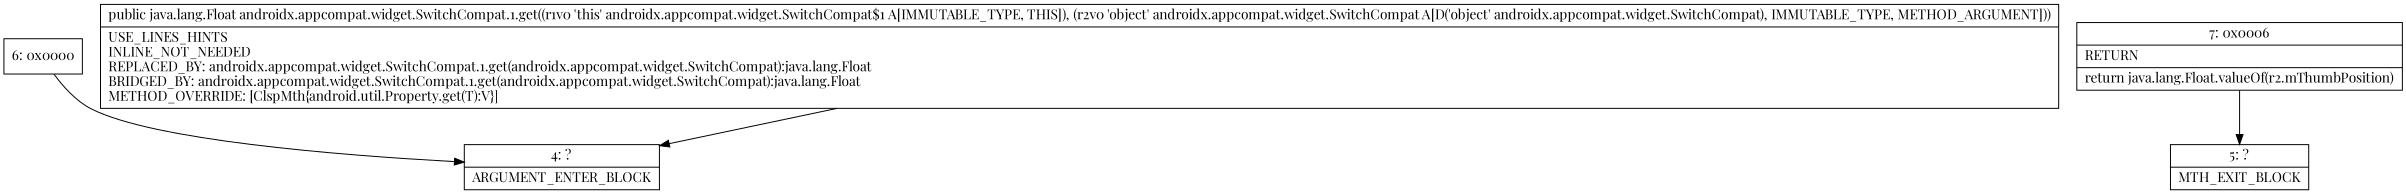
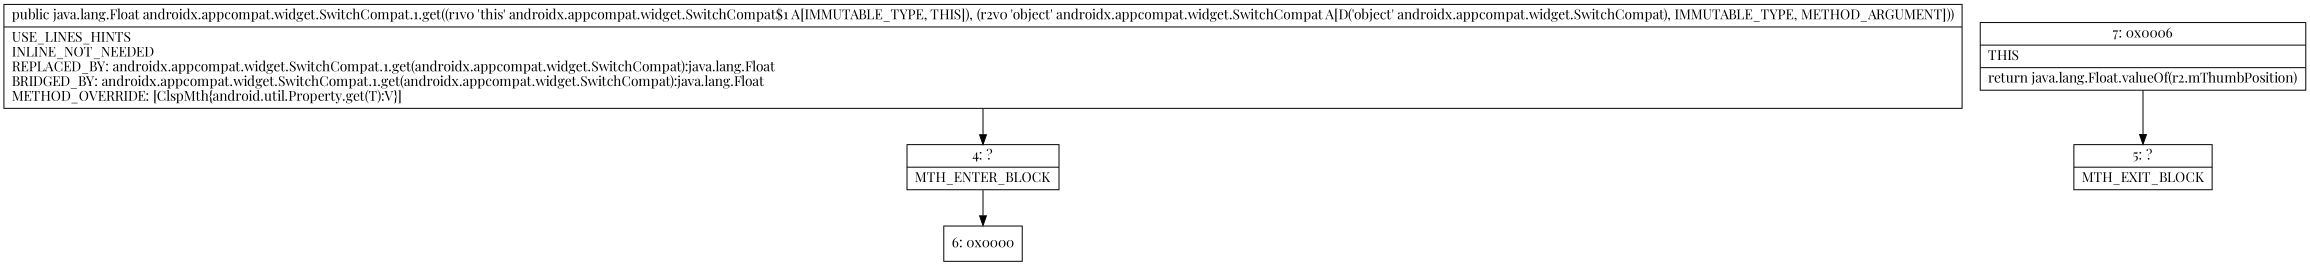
  digraph {
    fontname="Playfair Display"
    node [fontname="Playfair Display" shape=record]
    edge [fontname="Playfair Display"]
-   n1 [label="{4\:\ ?|ARGUMENT_ENTER_BLOCK\l}"]
+   n1 [label="{4\:\ ?|MTH_ENTER_BLOCK\l}"]
    n2 [label="{6\:\ 0x0000}"]
-   n3 [label="{7\:\ 0x0006|RETURN\l|return java.lang.Float.valueOf(r2.mThumbPosition)\l}"]
+   n3 [label="{7\:\ 0x0006|THIS\l|return java.lang.Float.valueOf(r2.mThumbPosition)\l}"]
    n4 [label="{5\:\ ?|MTH_EXIT_BLOCK\l}"]
    n5 [label="{public java.lang.Float androidx.appcompat.widget.SwitchCompat.1.get((r1v0 'this' androidx.appcompat.widget.SwitchCompat$1 A[IMMUTABLE_TYPE, THIS]), (r2v0 'object' androidx.appcompat.widget.SwitchCompat A[D('object' androidx.appcompat.widget.SwitchCompat), IMMUTABLE_TYPE, METHOD_ARGUMENT]))  | USE_LINES_HINTS\lINLINE_NOT_NEEDED\lREPLACED_BY: androidx.appcompat.widget.SwitchCompat.1.get(androidx.appcompat.widget.SwitchCompat):java.lang.Float\lBRIDGED_BY: androidx.appcompat.widget.SwitchCompat.1.get(androidx.appcompat.widget.SwitchCompat):java.lang.Float\lMETHOD_OVERRIDE: [ClspMth\{android.util.Property.get(T):V\}]\l}"]
-   n2 -> n1
+   n1 -> n2
    n3 -> n4
    n5 -> n1
  }
